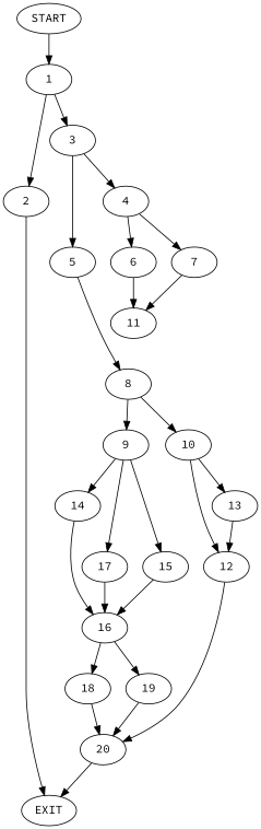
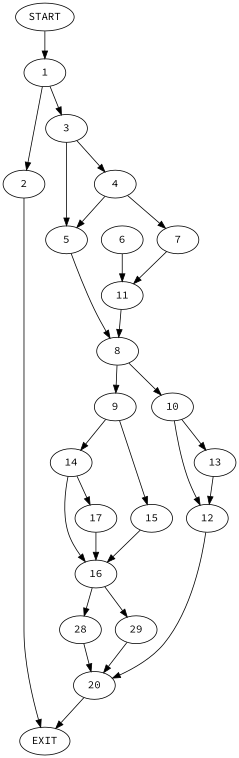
  digraph {
    fontname="Source Code Pro"
    node [fontname="Source Code Pro"]
    edge [fontname="Source Code Pro"]
    n1 [label=START]
    1
    2
    3
    n5 [label=EXIT]
    4
    5
    6
    7
    8
    11
    9
    10
    14
    15
    12
    13
    16
    17
    20
-   18
-   19
+   18 [label=28]
+   19 [label=29]
    n1 -> 1
    1 -> 2
    1 -> 3
    2 -> n5
    3 -> 4
    3 -> 5
-   4 -> 6
+   4 -> 5
    4 -> 7
    5 -> 8
    6 -> 11
    7 -> 11
    8 -> 9
    8 -> 10
+   11 -> 8
    9 -> 14
    9 -> 15
    10 -> 12
    10 -> 13
    14 -> 16
-   9 -> 17
+   14 -> 17
    15 -> 16
    12 -> 20
    13 -> 12
    16 -> 18
    16 -> 19
    17 -> 16
    20 -> n5
    18 -> 20
    19 -> 20
  }
